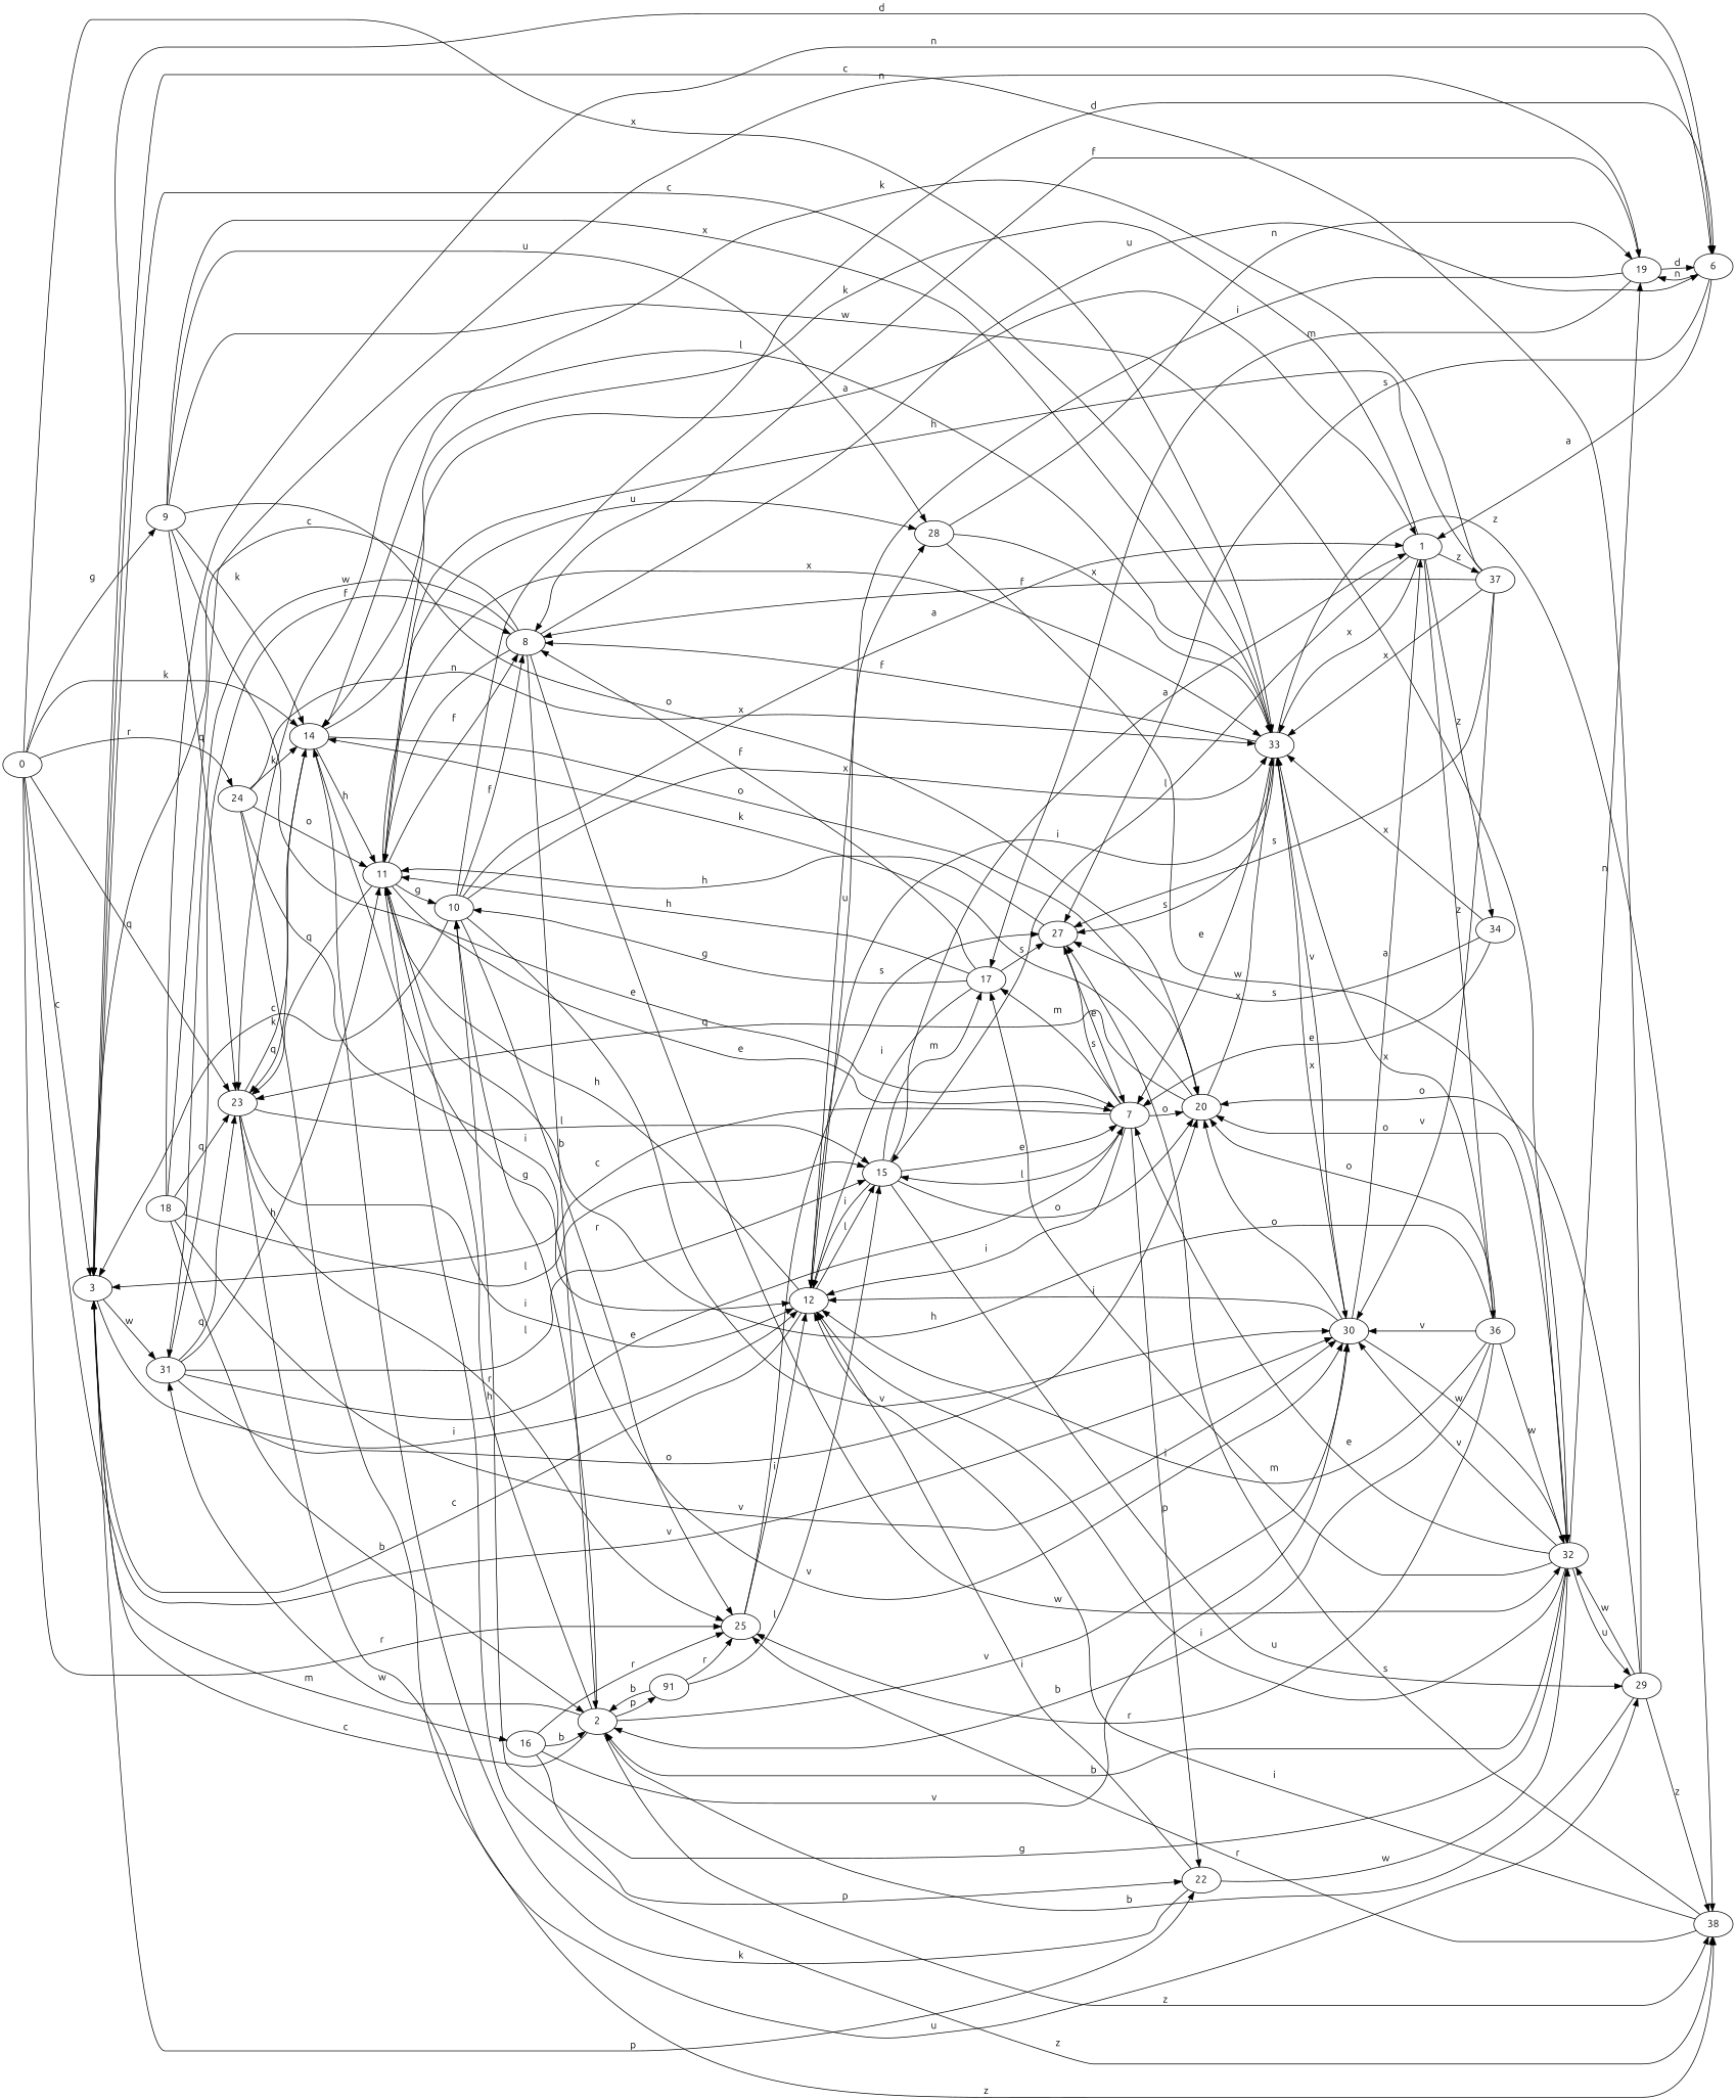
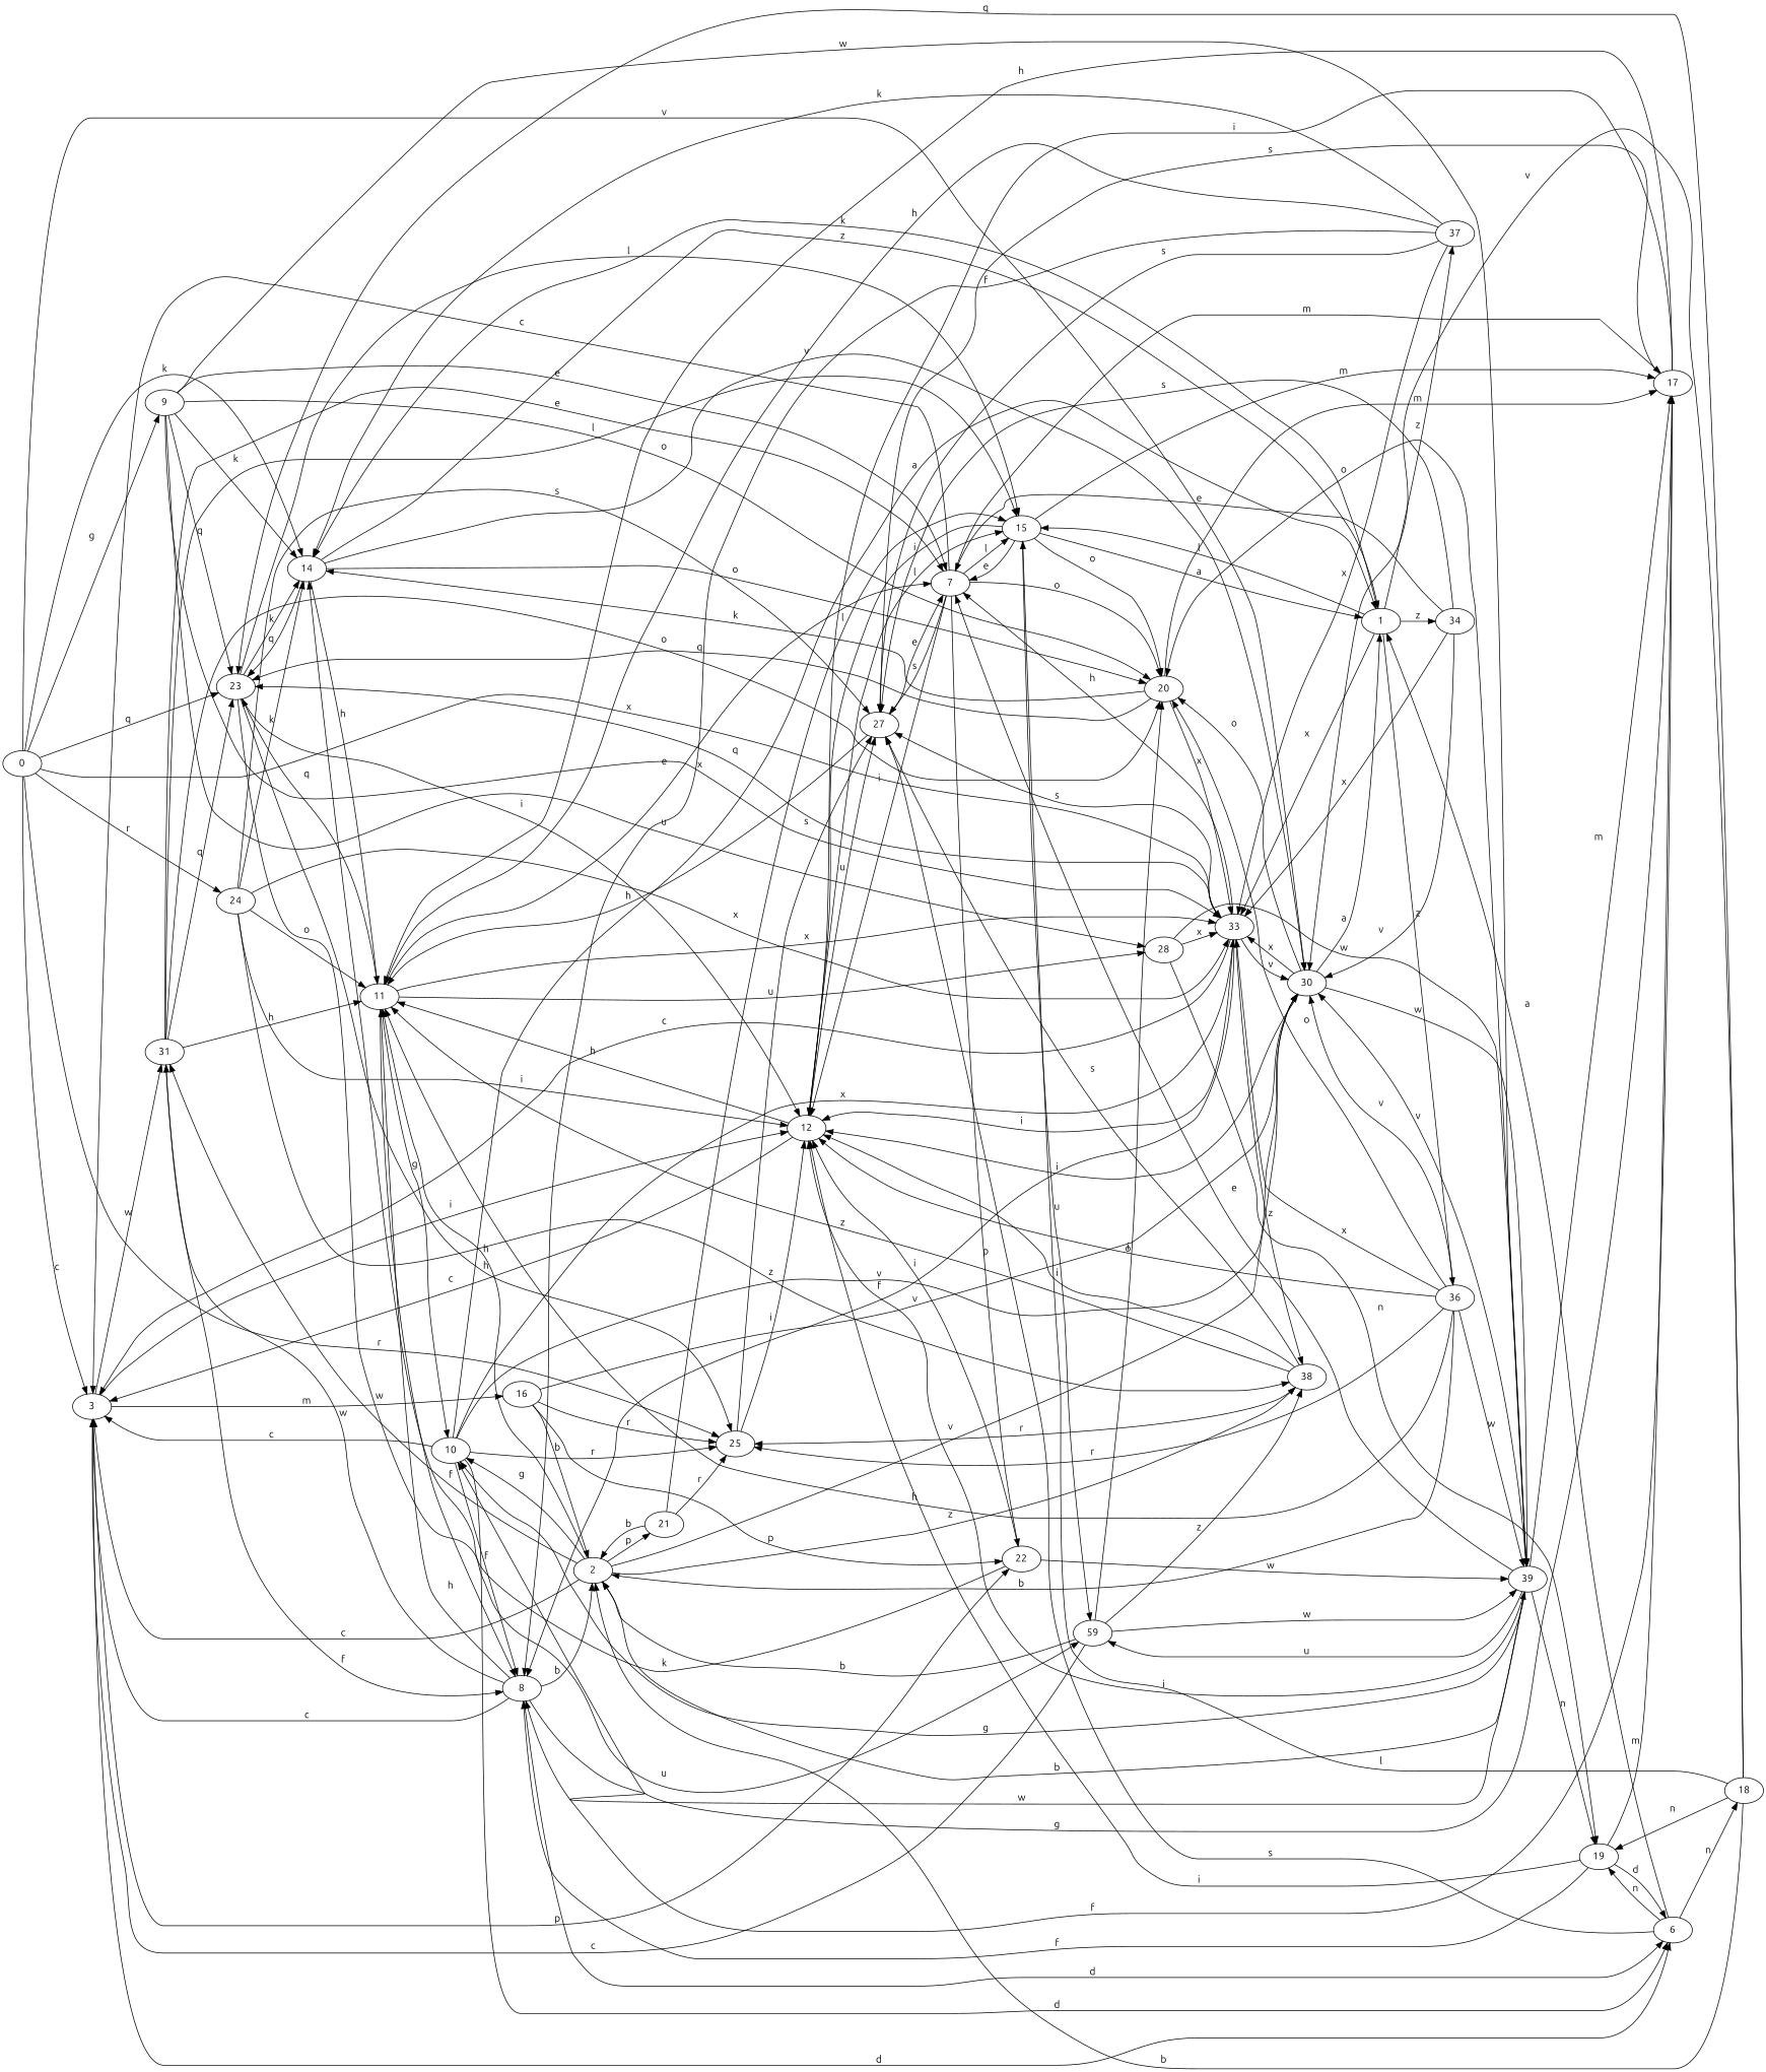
  strict digraph {
    fontname=Ubuntu
    rankdir=LR
    node [fontname=Ubuntu]
    edge [fontname=Ubuntu]
    0
    3
    9
    14
    23
    24
    25
    30
    33
    31
    6
    12
    16
    22
    7
    20
-   32
+   32 [label=39]
    28
    1
    11
    15
-   29
+   29 [label=59]
    38
    27
    8
    34
    36
    37
    17
    2
    10
-   21 [label=91]
+   21
    18
    19
    0 -> 3 [label=c]
    0 -> 9 [label=g]
    0 -> 14 [label=k]
    0 -> 23 [label=q]
    0 -> 24 [label=r]
    0 -> 25 [label=r]
    0 -> 30 [label=v]
    0 -> 33 [label=x]
    3 -> 31 [label=w]
    3 -> 6 [label=d]
    3 -> 12 [label=i]
    3 -> 16 [label=m]
    3 -> 22 [label=p]
    9 -> 14 [label=k]
    9 -> 23 [label=q]
    9 -> 33 [label=x]
    9 -> 7 [label=e]
    9 -> 20 [label=o]
    9 -> 32 [label=w]
    9 -> 28 [label=u]
    14 -> 23 [label=q]
    14 -> 30 [label=v]
    14 -> 20 [label=o]
-   14 -> 1 [label=a]
+   14 -> 1 [label=z]
    14 -> 11 [label=h]
    23 -> 14 [label=k]
-   23 -> 25 [label=r]
+   23 -> 25 [label=h]
    23 -> 12 [label=i]
    23 -> 15 [label=l]
    23 -> 29 [label=u]
    24 -> 14 [label=k]
    24 -> 33 [label=x]
    24 -> 12 [label=i]
    24 -> 11 [label=o]
    24 -> 38 [label=z]
+   24 -> 27 [label=s]
    25 -> 12 [label=i]
    25 -> 27 [label=s]
    30 -> 33 [label=x]
    30 -> 12 [label=i]
    30 -> 20 [label=o]
    30 -> 32 [label=w]
    30 -> 1 [label=a]
    33 -> 3 [label=c]
-   33 -> 23 [label=l]
+   33 -> 23 [label=q]
    33 -> 30 [label=v]
    33 -> 12 [label=i]
-   33 -> 7 [label=e]
+   33 -> 7 [label=h]
    33 -> 38 [label=z]
    33 -> 27 [label=s]
    33 -> 8 [label=f]
    31 -> 23 [label=q]
    31 -> 7 [label=e]
    31 -> 20 [label=o]
    31 -> 11 [label=h]
    31 -> 15 [label=l]
    31 -> 8 [label=f]
    6 -> 1 [label=a]
    6 -> 27 [label=s]
-   18 -> 6 [label=n]
+   6 -> 18 [label=n]
    6 -> 19 [label=n]
    12 -> 3 [label=c]
-   12 -> 28 [label=u]
+   12 -> 27 [label=u]
    12 -> 11 [label=h]
    12 -> 15 [label=l]
    16 -> 25 [label=r]
    16 -> 30 [label=v]
    16 -> 22 [label=p]
    16 -> 2 [label=b]
    22 -> 14 [label=k]
    22 -> 12 [label=i]
    22 -> 32 [label=w]
    7 -> 3 [label=c]
    7 -> 12 [label=i]
    7 -> 22 [label=p]
    7 -> 20 [label=o]
    7 -> 15 [label=l]
    7 -> 27 [label=s]
    7 -> 17 [label=m]
    20 -> 14 [label=k]
    20 -> 23 [label=q]
    20 -> 33 [label=x]
+   20 -> 17 [label=m]
    32 -> 30 [label=v]
    32 -> 12 [label=i]
    32 -> 7 [label=e]
    32 -> 20 [label=o]
    32 -> 29 [label=u]
    32 -> 17 [label=m]
    32 -> 2 [label=b]
    32 -> 10 [label=g]
    32 -> 19 [label=n]
    28 -> 33 [label=x]
    28 -> 32 [label=w]
    28 -> 19 [label=n]
    1 -> 14 [label=k]
    1 -> 33 [label=x]
    1 -> 15 [label=l]
    1 -> 34 [label=z]
    1 -> 36 [label=z]
    1 -> 37 [label=z]
    11 -> 23 [label=q]
    11 -> 33 [label=x]
    11 -> 7 [label=e]
    11 -> 28 [label=u]
-   11 -> 38 [label=z]
+   38 -> 11 [label=z]
    11 -> 8 [label=f]
    11 -> 10 [label=g]
    15 -> 12 [label=i]
    15 -> 7 [label=e]
    15 -> 20 [label=o]
    15 -> 1 [label=a]
    15 -> 29 [label=u]
    15 -> 17 [label=m]
    29 -> 3 [label=c]
    29 -> 20 [label=o]
    29 -> 32 [label=w]
    29 -> 38 [label=z]
    29 -> 2 [label=b]
    38 -> 25 [label=r]
    38 -> 12 [label=i]
    38 -> 27 [label=s]
    27 -> 7 [label=e]
    27 -> 11 [label=h]
    8 -> 3 [label=c]
    8 -> 31 [label=w]
-   8 -> 6 [label=u]
+   8 -> 6 [label=d]
    8 -> 32 [label=w]
-   8 -> 11 [label=n]
+   8 -> 11 [label=h]
    8 -> 2 [label=b]
-   37 -> 30 [label=v]
+   34 -> 30 [label=v]
    34 -> 33 [label=x]
    34 -> 7 [label=e]
    34 -> 27 [label=s]
    36 -> 25 [label=r]
    36 -> 30 [label=v]
    36 -> 33 [label=x]
    36 -> 12 [label=i]
    36 -> 20 [label=o]
    36 -> 32 [label=w]
    36 -> 11 [label=h]
    36 -> 2 [label=b]
    37 -> 14 [label=k]
    37 -> 33 [label=x]
    37 -> 11 [label=h]
    37 -> 27 [label=s]
    37 -> 8 [label=f]
    17 -> 12 [label=i]
    17 -> 11 [label=h]
    17 -> 27 [label=s]
    17 -> 8 [label=f]
    17 -> 10 [label=g]
    2 -> 3 [label=c]
    2 -> 30 [label=v]
    2 -> 31 [label=w]
    2 -> 11 [label=h]
    2 -> 38 [label=z]
    2 -> 10 [label=g]
    2 -> 21 [label=p]
    10 -> 3 [label=c]
    10 -> 25 [label=r]
    10 -> 30 [label=v]
    10 -> 33 [label=x]
    10 -> 6 [label=d]
    10 -> 1 [label=a]
    10 -> 8 [label=f]
    21 -> 25 [label=r]
    21 -> 15 [label=l]
    21 -> 2 [label=b]
    18 -> 23 [label=q]
    18 -> 30 [label=v]
    18 -> 15 [label=l]
    18 -> 2 [label=b]
    18 -> 19 [label=n]
    19 -> 6 [label=d]
    19 -> 12 [label=i]
    19 -> 8 [label=f]
    19 -> 17 [label=m]
  }
